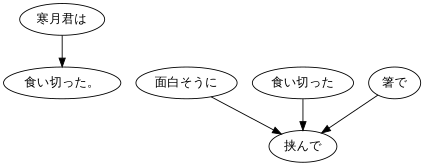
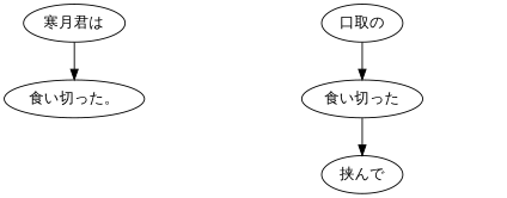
  digraph {
    fontname="Noto Sans"
    node [fontname="Noto Sans"]
    edge [fontname="Noto Sans"]
    n1 [label="寒月君は"]
    n2 [label="食い切った。"]
-   n3 [label="面白そうに"]
    n4 [label="挟んで"]
+   n5 [label="口取の"]
    n6 [label="食い切った"]
-   n7 [label="箸で"]
    n1 -> n2
-   n3 -> n4
+   n5 -> n6
    n6 -> n4
-   n7 -> n4
  }
